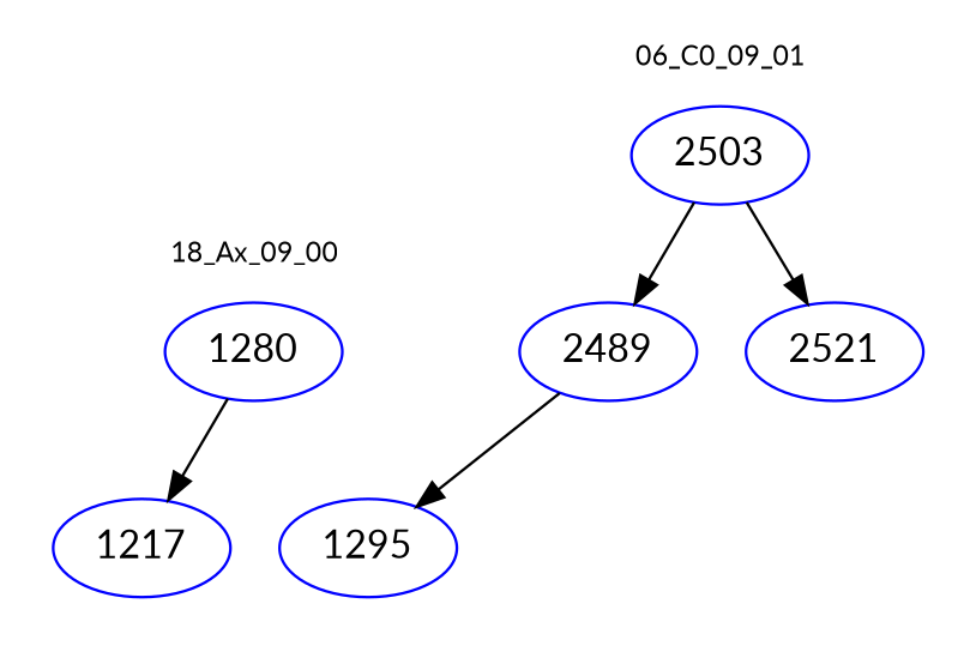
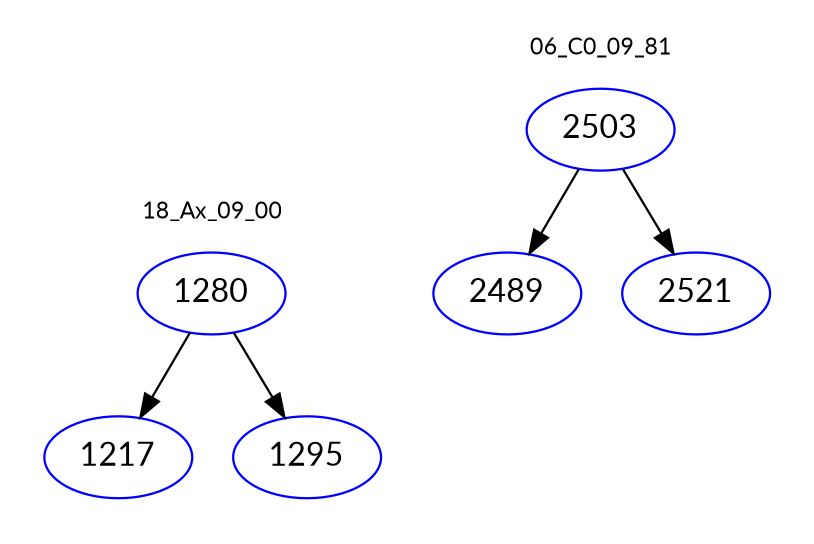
  digraph {
    fontname=Lato
    node [color=blue fontname=Lato]
    edge [color=black fontname=Lato]
    n1 [label=1280]
    n2 [label=1295]
    n3 [label=1217]
    n4 [label=2503]
    n5 [label=2489]
    n6 [label=2521]
    subgraph cluster_1 {
      color=white
      fontsize=10
      label="18_Ax_09_00"
      n1
      n2
      n3
    }
    subgraph cluster_2 {
      color=white
      fontsize=10
-     label="06_C0_09_01"
+     label="06_C0_09_81"
      n4
      n5
      n6
    }
-   n5 -> n2
+   n1 -> n2
    n1 -> n3
    n4 -> n5
    n4 -> n6
  }
